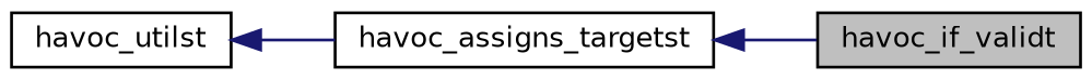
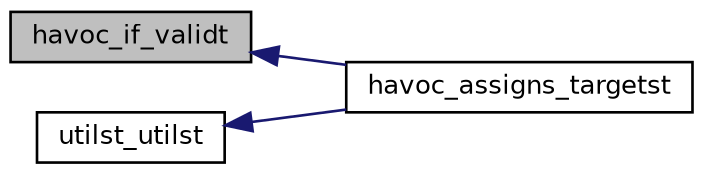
  digraph {
    rankdir=LR
    node [color=black fontname=Helvetica fontsize=10 shape=record]
    edge [color=midnightblue dir=back fontname=Helvetica fontsize=10 labelfontname=Helvetica labelfontsize=10 style=solid]
    n1 [fillcolor=grey75 fontcolor=black height=0.2 label=havoc_if_validt style=filled width=0.4]
    n2 [height=0.2 label=havoc_assigns_targetst width=0.4]
-   n3 [height=0.2 label=havoc_utilst width=0.4]
-   n2 -> n1
+   n3 [height=0.2 label=utilst_utilst width=0.4]
+   n1 -> n2
    n3 -> n2
  }
